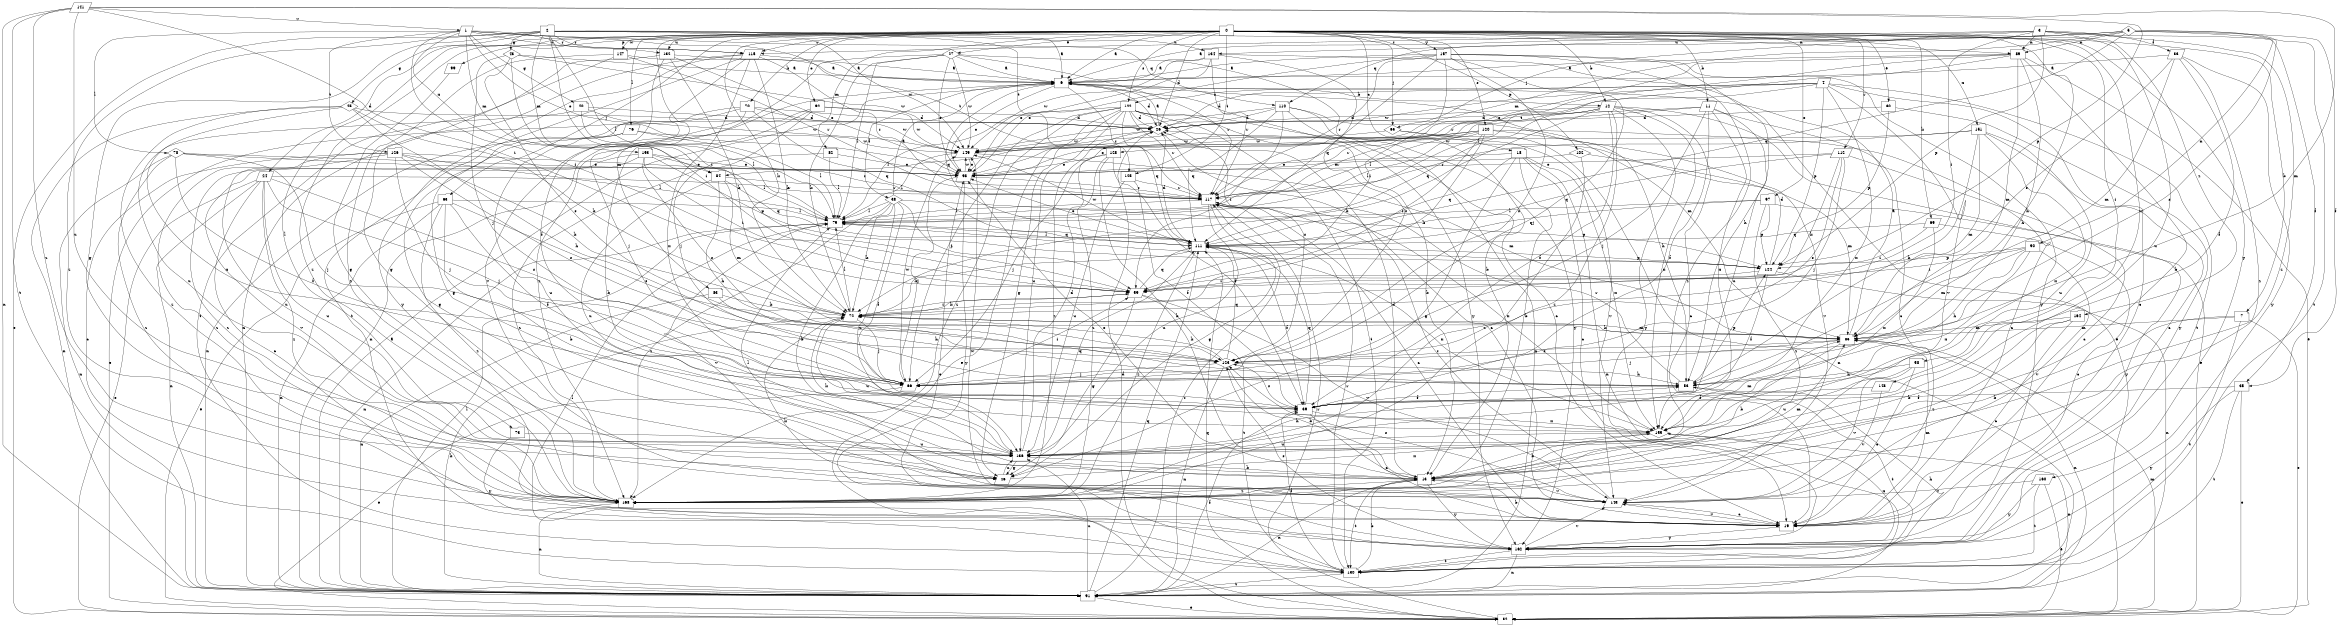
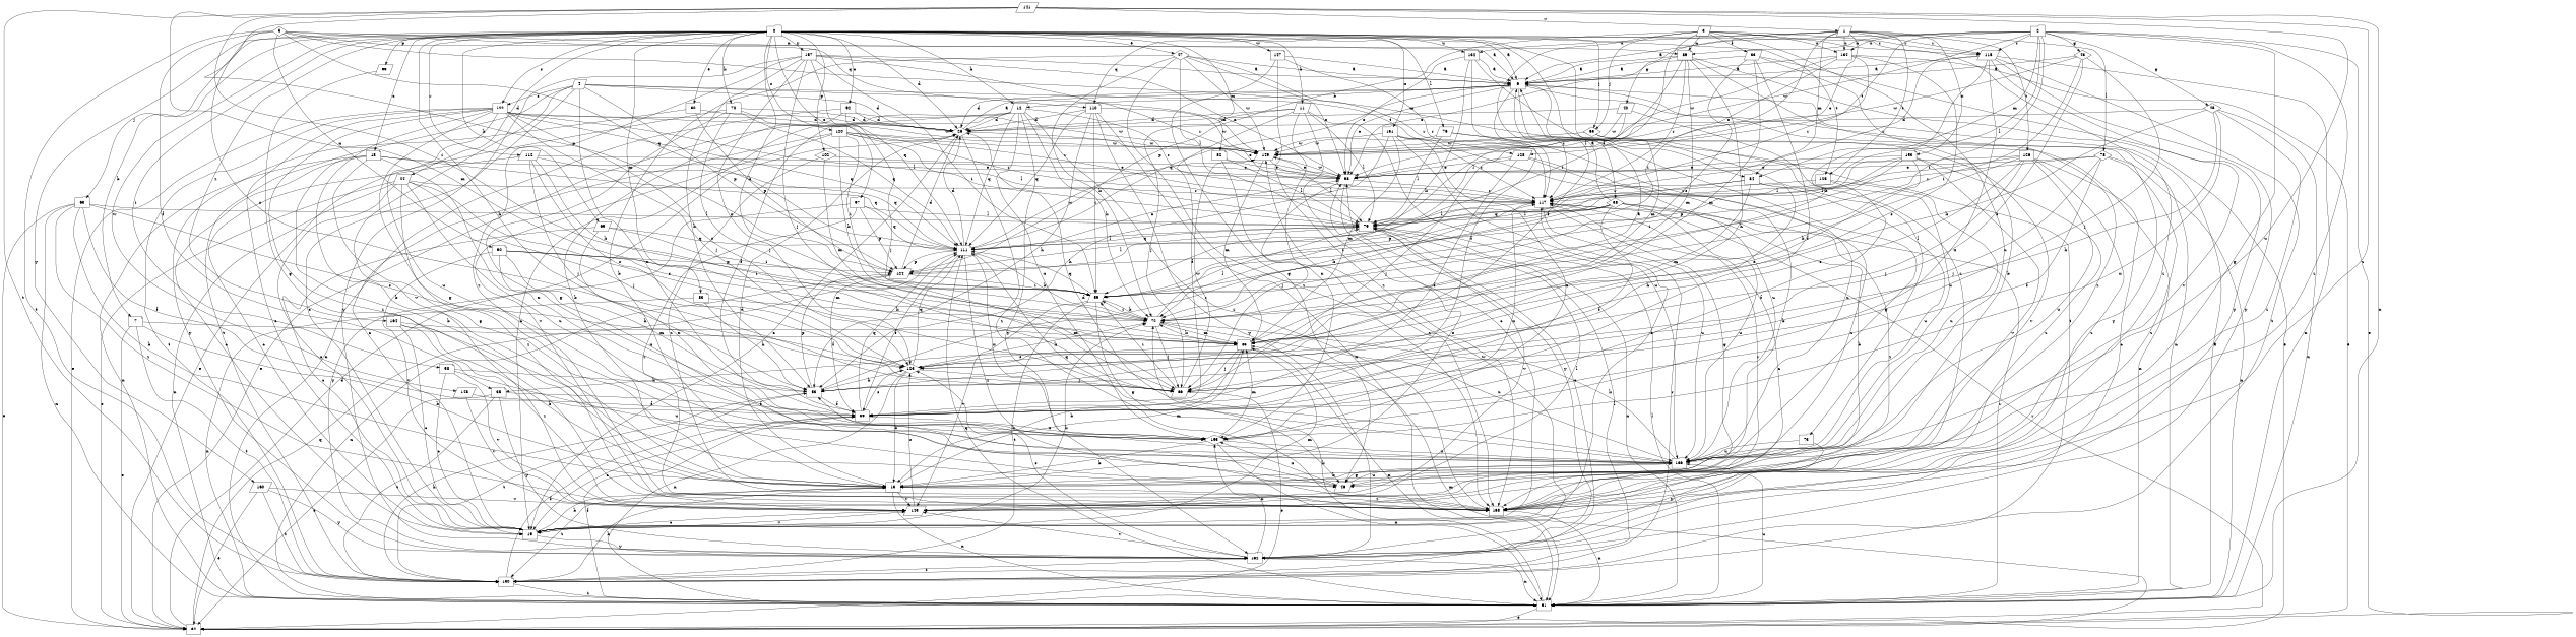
  strict digraph {
    node [shape=folder]
    0
    6
    7 [shape=note]
    11 [shape=parallelogram]
    12 [shape=parallelogram]
    18 [shape=note]
    24 [shape=parallelogram]
    26 [shape=diamond]
    27 [shape=diamond]
    30
    53
    58 [shape=note]
    63
    65 [shape=diamond]
    69 [shape=parallelogram]
    70
    72 [shape=parallelogram]
    73
    76 [shape=parallelogram]
    82 [shape=note]
    83 [shape=note]
    92
    97
    99 [shape=parallelogram]
    102 [shape=diamond]
    112 [shape=parallelogram]
    115 [shape=parallelogram]
    120
    122
    125
    132 [shape=note]
    147 [shape=note]
    148 [shape=parallelogram]
    151
    157
    160 [shape=parallelogram]
    164
    168 [shape=note]
    98 [shape=parallelogram]
    111 [shape=note]
    38 [shape=diamond]
    85 [shape=note]
    91
    117
    162
    32
    130 [shape=note]
    13
    79 [shape=note]
    136
    19 [shape=note]
    155 [shape=diamond]
    39
    66 [shape=parallelogram]
    46 [shape=parallelogram]
    123 [shape=diamond]
    149 [shape=parallelogram]
    n58 [label=124 shape=parallelogram]
    143 [shape=parallelogram]
    59 [shape=parallelogram]
    1 [shape=parallelogram]
-   40 [shape=note]
+   40 [shape=parallelogram]
    78 [shape=diamond]
    84
    110 [shape=note]
    126
    134
    153 [shape=note]
    141 [shape=parallelogram]
    2
    43 [shape=diamond]
    45 [shape=diamond]
    89 [shape=note]
-   128
+   128 [shape=parallelogram]
    3 [shape=parallelogram]
    33 [shape=parallelogram]
    35 [shape=note]
    4 [shape=parallelogram]
    5 [shape=diamond]
    90 [shape=note]
    0 -> 6 [label=a]
    0 -> 7 [label=b]
    0 -> 11 [label=b]
    0 -> 12 [label=b]
    0 -> 18 [label=c]
    0 -> 24 [label=d]
    0 -> 26 [label=d]
    0 -> 27 [label=e]
    0 -> 30 [label=e]
    0 -> 53 [label=h]
    0 -> 58 [label=i]
    0 -> 63 [label=j]
    0 -> 65 [label=j]
    0 -> 69 [label=k]
    0 -> 70 [label=k]
    0 -> 72 [label=k]
    0 -> 73 [label=l]
    0 -> 76 [label=l]
    0 -> 82 [label=m]
    0 -> 83 [label=m]
    0 -> 92 [label=o]
    0 -> 97 [label=o]
    0 -> 99 [label=p]
    0 -> 102 [label=p]
    0 -> 112 [label=r]
    0 -> 115 [label=r]
    0 -> 120 [label=s]
    0 -> 122 [label=s]
    0 -> 125 [label=t]
    0 -> 132 [label=u]
    0 -> 147 [label=w]
    0 -> 148 [label=w]
    0 -> 151 [label=x]
    0 -> 157 [label=y]
    0 -> 160 [label=y]
    0 -> 164 [label=z]
    0 -> 168 [label=z]
    6 -> 12 [label=b]
    6 -> 26 [label=d]
    6 -> 98 [label=o]
    6 -> 111 [label=q]
    6 -> 38 [label=f]
    6 -> 85 [label=m]
    6 -> 91 [label=n]
    6 -> 117 [label=r]
    6 -> 162 [label=y]
    7 -> 85 [label=m]
    7 -> 32 [label=e]
    7 -> 130 [label=t]
    7 -> 13 [label=b]
    11 -> 26 [label=d]
    11 -> 79 [label=l]
    11 -> 136 [label=u]
    11 -> 19 [label=c]
    11 -> 155 [label=x]
    11 -> 39 [label=f]
    11 -> 66 [label=j]
    12 -> 26 [label=d]
    12 -> 72 [label=k]
    12 -> 168 [label=z]
    12 -> 111 [label=q]
    12 -> 117 [label=r]
    12 -> 162 [label=y]
    12 -> 32 [label=e]
    12 -> 19 [label=c]
    12 -> 155 [label=x]
    12 -> 39 [label=f]
    18 -> 98 [label=o]
    18 -> 111 [label=q]
    18 -> 91 [label=n]
    18 -> 13 [label=b]
    18 -> 19 [label=c]
    18 -> 155 [label=x]
    18 -> 46 [label=g]
    24 -> 168 [label=z]
    24 -> 91 [label=n]
    24 -> 117 [label=r]
    24 -> 32 [label=e]
    24 -> 136 [label=u]
    24 -> 19 [label=c]
    24 -> 66 [label=j]
    24 -> 123 [label=s]
    26 -> 6 [label=a]
    26 -> 168 [label=z]
    26 -> 19 [label=c]
    26 -> 149 [label=w]
    27 -> 6 [label=a]
    27 -> 72 [label=k]
    27 -> 168 [label=z]
    27 -> 98 [label=o]
    27 -> 117 [label=r]
    27 -> 13 [label=b]
    27 -> 79 [label=l]
    27 -> 149 [label=w]
    30 -> 26 [label=d]
    30 -> 162 [label=y]
    30 -> n58 [label=p]
    53 -> 117 [label=r]
    53 -> 130 [label=t]
    53 -> 39 [label=f]
    53 -> n58 [label=p]
    58 -> 53 [label=h]
    58 -> 136 [label=u]
    58 -> 19 [label=c]
    58 -> 143 [label=v]
    63 -> 168 [label=z]
    63 -> 91 [label=n]
    63 -> 32 [label=e]
    63 -> 13 [label=b]
    63 -> 79 [label=l]
    63 -> 39 [label=f]
    63 -> 123 [label=s]
    65 -> 91 [label=n]
    65 -> 149 [label=w]
    65 -> 143 [label=v]
    69 -> 111 [label=q]
    69 -> 19 [label=c]
    69 -> 155 [label=x]
    69 -> 59 [label=i]
    70 -> 26 [label=d]
    70 -> 111 [label=q]
    70 -> 32 [label=e]
    70 -> 66 [label=j]
    70 -> 46 [label=g]
    70 -> 149 [label=w]
    72 -> 85 [label=m]
    72 -> 79 [label=l]
    72 -> 136 [label=u]
    72 -> 66 [label=j]
    72 -> 59 [label=i]
    73 -> 162 [label=y]
    73 -> 136 [label=u]
    76 -> 79 [label=l]
    76 -> 136 [label=u]
    76 -> 46 [label=g]
    76 -> 149 [label=w]
    82 -> 168 [label=z]
    82 -> 98 [label=o]
    82 -> 79 [label=l]
    83 -> 53 [label=h]
    83 -> 72 [label=k]
    83 -> 91 [label=n]
    92 -> 26 [label=d]
    92 -> 91 [label=n]
    92 -> 13 [label=b]
    92 -> 66 [label=j]
    92 -> 149 [label=w]
    97 -> 168 [label=z]
    97 -> 111 [label=q]
    97 -> 162 [label=y]
    97 -> 79 [label=l]
    97 -> n58 [label=p]
    99 -> 46 [label=g]
    102 -> 168 [label=z]
    102 -> 98 [label=o]
    102 -> 85 [label=m]
    112 -> 72 [label=k]
    112 -> 98 [label=o]
    112 -> 111 [label=q]
    112 -> 19 [label=c]
    112 -> 66 [label=j]
    112 -> 123 [label=s]
    115 -> 6 [label=a]
    115 -> 72 [label=k]
    115 -> 91 [label=n]
    115 -> 117 [label=r]
    115 -> 162 [label=y]
    115 -> 130 [label=t]
    115 -> 155 [label=x]
    115 -> 143 [label=v]
    120 -> 72 [label=k]
    120 -> 98 [label=o]
    120 -> 117 [label=r]
    120 -> 79 [label=l]
    120 -> 19 [label=c]
    120 -> 149 [label=w]
    120 -> 143 [label=v]
    120 -> 59 [label=i]
    122 -> 26 [label=d]
    122 -> 168 [label=z]
    122 -> 111 [label=q]
    122 -> 117 [label=r]
    122 -> 32 [label=e]
    122 -> 130 [label=t]
    122 -> 13 [label=b]
    122 -> 79 [label=l]
    122 -> 136 [label=u]
    122 -> 19 [label=c]
    122 -> 66 [label=j]
    122 -> 46 [label=g]
    122 -> 123 [label=s]
    125 -> 117 [label=r]
    125 -> 136 [label=u]
    125 -> 39 [label=f]
    132 -> 6 [label=a]
    132 -> 72 [label=k]
    132 -> 98 [label=o]
    132 -> 130 [label=t]
    132 -> 39 [label=f]
    147 -> 6 [label=a]
    147 -> 168 [label=z]
    147 -> 117 [label=r]
    147 -> 46 [label=g]
    148 -> 39 [label=f]
    148 -> 143 [label=v]
    151 -> 53 [label=h]
    151 -> 85 [label=m]
    151 -> 117 [label=r]
    151 -> 136 [label=u]
    151 -> 19 [label=c]
    151 -> 155 [label=x]
    151 -> 149 [label=w]
    157 -> 6 [label=a]
    157 -> 53 [label=h]
    157 -> 168 [label=z]
    157 -> 98 [label=o]
    157 -> 111 [label=q]
    157 -> 117 [label=r]
    157 -> 162 [label=y]
    157 -> 66 [label=j]
    157 -> 123 [label=s]
    157 -> 59 [label=i]
    160 -> 162 [label=y]
    160 -> 32 [label=e]
    160 -> 130 [label=t]
    160 -> 143 [label=v]
    164 -> 168 [label=z]
    164 -> 85 [label=m]
    164 -> 13 [label=b]
    164 -> 19 [label=c]
    168 -> 91 [label=n]
    98 -> 117 [label=r]
    98 -> 162 [label=y]
    98 -> 66 [label=j]
    98 -> 149 [label=w]
    111 -> 26 [label=d]
    111 -> 72 [label=k]
    111 -> 168 [label=z]
    111 -> 98 [label=o]
    111 -> 79 [label=l]
    111 -> 155 [label=x]
    111 -> 39 [label=f]
    111 -> 149 [label=w]
    111 -> n58 [label=p]
    38 -> 6 [label=a]
    38 -> 72 [label=k]
    38 -> 168 [label=z]
    38 -> 13 [label=b]
    38 -> 79 [label=l]
    38 -> 136 [label=u]
    38 -> 39 [label=f]
    38 -> n58 [label=p]
    38 -> 59 [label=i]
    85 -> 6 [label=a]
    85 -> 72 [label=k]
    85 -> 91 [label=n]
    85 -> 13 [label=b]
    85 -> 66 [label=j]
    85 -> 123 [label=s]
    91 -> 6 [label=a]
    91 -> 72 [label=k]
    91 -> 111 [label=q]
    91 -> 117 [label=r]
    91 -> 32 [label=e]
    91 -> 79 [label=l]
    91 -> 136 [label=u]
    91 -> 39 [label=f]
    117 -> 79 [label=l]
    117 -> 136 [label=u]
    117 -> 19 [label=c]
    117 -> 155 [label=x]
    117 -> 46 [label=g]
    162 -> 91 [label=n]
    162 -> 130 [label=t]
    162 -> 155 [label=x]
    162 -> 123 [label=s]
    162 -> 149 [label=w]
    162 -> 143 [label=v]
    32 -> 26 [label=d]
    32 -> 111 [label=q]
    32 -> 85 [label=m]
    32 -> 117 [label=r]
    130 -> 53 [label=h]
    130 -> 98 [label=o]
    130 -> 91 [label=t]
    130 -> 117 [label=r]
    130 -> 13 [label=b]
    130 -> 79 [label=l]
    130 -> 39 [label=f]
    13 -> 26 [label=d]
    13 -> 168 [label=z]
    13 -> 98 [label=o]
    13 -> 85 [label=m]
    13 -> 91 [label=n]
-   13 -> 162 [label=y]
    13 -> 130 [label=t]
    13 -> 143 [label=v]
    79 -> 111 [label=q]
    79 -> 91 [label=n]
    79 -> 143 [label=v]
    136 -> 26 [label=d]
    136 -> 53 [label=h]
    136 -> 72 [label=k]
    136 -> 111 [label=q]
    136 -> 13 [label=b]
    136 -> 46 [label=g]
    19 -> 72 [label=k]
    19 -> 85 [label=m]
    19 -> 162 [label=y]
    19 -> 13 [label=b]
    19 -> 143 [label=v]
    155 -> 85 [label=m]
    155 -> 91 [label=n]
    155 -> 13 [label=b]
    155 -> 136 [label=u]
    39 -> 111 [label=q]
    39 -> 19 [label=c]
    39 -> 155 [label=x]
    39 -> 123 [label=s]
    66 -> 32 [label=e]
    66 -> 149 [label=w]
    66 -> 59 [label=i]
    46 -> 136 [label=u]
    46 -> 155 [label=x]
    123 -> 53 [label=h]
    123 -> 72 [label=k]
    123 -> 111 [label=q]
    123 -> 91 [label=n]
    123 -> 13 [label=b]
    123 -> 66 [label=j]
    149 -> 98 [label=o]
    149 -> 85 [label=m]
    149 -> 79 [label=l]
    n58 -> 26 [label=d]
    n58 -> 91 [label=n]
    n58 -> 79 [label=l]
    n58 -> 39 [label=f]
    n58 -> 59 [label=i]
    143 -> 117 [label=r]
    143 -> 79 [label=l]
    143 -> 19 [label=c]
    143 -> 123 [label=s]
    59 -> 72 [label=k]
    59 -> 111 [label=q]
    59 -> 130 [label=t]
    59 -> 46 [label=g]
    59 -> 143 [label=v]
    1 -> 115 [label=r]
    1 -> 125 [label=t]
    1 -> 132 [label=u]
    1 -> 98 [label=o]
    1 -> 59 [label=i]
    1 -> 40 [label=g]
    1 -> 78 [label=l]
    1 -> 84 [label=m]
    1 -> 110 [label=q]
    1 -> 126 [label=t]
+   1 -> 134 [label=u]
    1 -> 153 [label=x]
    40 -> 26 [label=d]
    40 -> 79 [label=l]
    40 -> 136 [label=u]
    40 -> 149 [label=w]
    78 -> 168 [label=z]
    78 -> 98 [label=o]
    78 -> 91 [label=n]
    78 -> 117 [label=r]
    78 -> 39 [label=f]
    78 -> 66 [label=j]
    84 -> 53 [label=h]
    84 -> 111 [label=q]
    84 -> 85 [label=m]
    84 -> 117 [label=r]
    84 -> 136 [label=u]
    110 -> 26 [label=d]
    110 -> 53 [label=h]
    110 -> 111 [label=q]
    110 -> 91 [label=n]
    110 -> 162 [label=y]
    110 -> 149 [label=w]
    110 -> 59 [label=i]
    126 -> 72 [label=k]
    126 -> 168 [label=z]
    126 -> 98 [label=o]
    126 -> 79 [label=l]
    126 -> 136 [label=u]
    126 -> 19 [label=c]
    126 -> 66 [label=j]
    126 -> 123 [label=s]
    134 -> 6 [label=a]
    134 -> 98 [label=o]
    134 -> 117 [label=r]
    134 -> 32 [label=e]
    134 -> 123 [label=s]
    134 -> 149 [label=w]
    153 -> 168 [label=z]
    153 -> 98 [label=o]
    153 -> 79 [label=l]
    153 -> 123 [label=s]
    153 -> n58 [label=p]
    153 -> 143 [label=v]
    153 -> 59 [label=i]
    141 -> 168 [label=z]
    141 -> 85 [label=m]
    141 -> 91 [label=n]
    141 -> 130 [label=t]
    141 -> 136 [label=u]
    141 -> n58 [label=p]
    141 -> 59 [label=i]
    141 -> 1 [label=v]
    2 -> 6 [label=a]
    2 -> 115 [label=r]
    2 -> 168 [label=z]
    2 -> 32 [label=e]
    2 -> 79 [label=l]
    2 -> 46 [label=g]
    2 -> 149 [label=w]
    2 -> 59 [label=i]
    2 -> 84 [label=m]
    2 -> 134 [label=u]
    2 -> 43 [label=g]
    2 -> 45 [label=g]
    2 -> 89 [label=n]
    2 -> 128 [label=t]
    43 -> 6 [label=a]
    43 -> 66 [label=j]
    43 -> 123 [label=s]
    43 -> 149 [label=w]
    43 -> 59 [label=i]
    45 -> 26 [label=d]
    45 -> 53 [label=h]
    45 -> 72 [label=k]
    45 -> 168 [label=z]
    45 -> 91 [label=n]
    45 -> 155 [label=x]
    89 -> 6 [label=a]
    89 -> 53 [label=h]
    89 -> 98 [label=o]
    89 -> 85 [label=m]
    89 -> 117 [label=r]
    89 -> 32 [label=e]
    89 -> 13 [label=b]
    89 -> 79 [label=l]
    128 -> 168 [label=z]
    128 -> 98 [label=o]
    128 -> 13 [label=b]
    128 -> 39 [label=f]
    128 -> 66 [label=j]
    3 -> 65 [label=j]
    3 -> 115 [label=r]
    3 -> 168 [label=z]
    3 -> 136 [label=u]
    3 -> n58 [label=p]
    3 -> 59 [label=i]
    3 -> 134 [label=u]
    3 -> 89 [label=n]
    3 -> 33 [label=f]
    3 -> 35 [label=f]
    33 -> 6 [label=a]
    33 -> 72 [label=s]
    33 -> 168 [label=z]
    33 -> 85 [label=m]
    33 -> 162 [label=y]
    33 -> 39 [label=f]
    35 -> 162 [label=y]
    35 -> 32 [label=e]
    35 -> 130 [label=t]
    35 -> 39 [label=f]
    4 -> 26 [label=d]
    4 -> 122 [label=s]
    4 -> 130 [label=t]
    4 -> 19 [label=c]
    4 -> 155 [label=x]
    4 -> 149 [label=w]
    4 -> n58 [label=p]
    4 -> 143 [label=v]
    4 -> 128 [label=t]
    5 -> 6 [label=a]
    5 -> 111 [label=q]
    5 -> 130 [label=t]
    5 -> 123 [label=s]
    5 -> 84 [label=m]
    5 -> 110 [label=q]
    5 -> 89 [label=n]
    5 -> 35 [label=f]
    5 -> 90 [label=n]
    90 -> 53 [label=h]
    90 -> 85 [label=m]
    90 -> 155 [label=x]
    90 -> n58 [label=p]
    90 -> 143 [label=v]
    90 -> 59 [label=i]
  }
